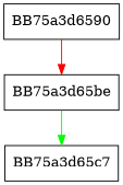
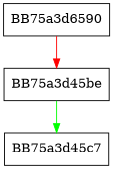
  digraph {
    splines=ortho
    node [shape=box]
    BB75a3d6590
-   BB75a3d65be
-   BB75a3d65c7
+   BB75a3d65be [label=BB75a3d45be]
+   BB75a3d65c7 [label=BB75a3d45c7]
    BB75a3d6590 -> BB75a3d65be [color=red]
    BB75a3d65be -> BB75a3d65c7 [color=green]
  }
